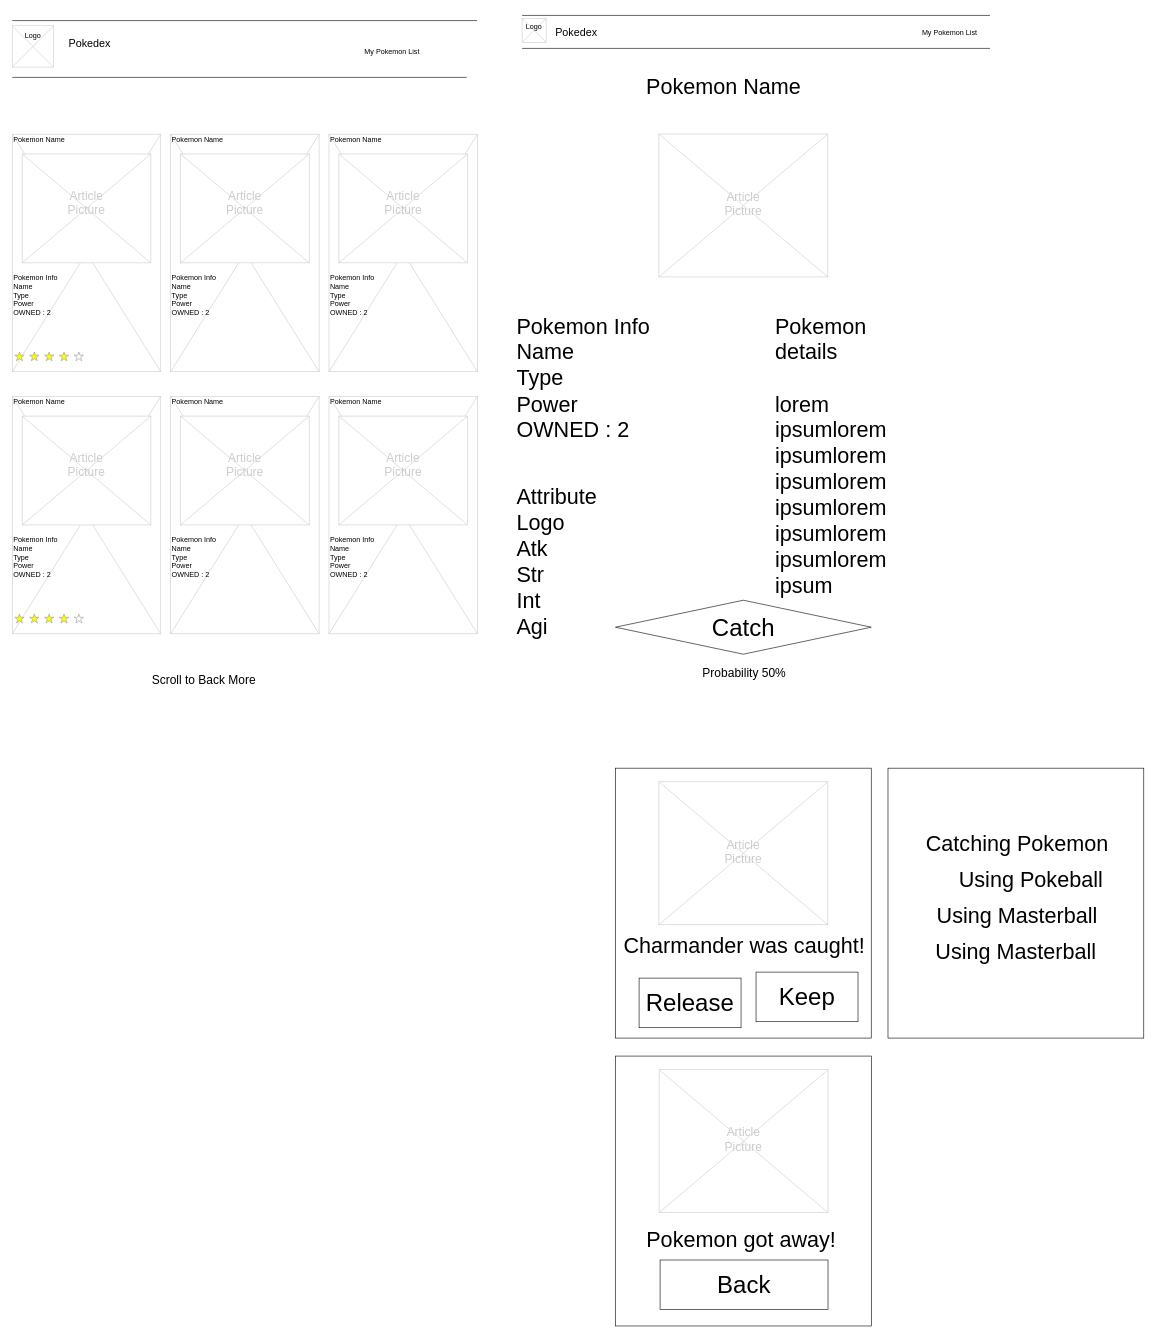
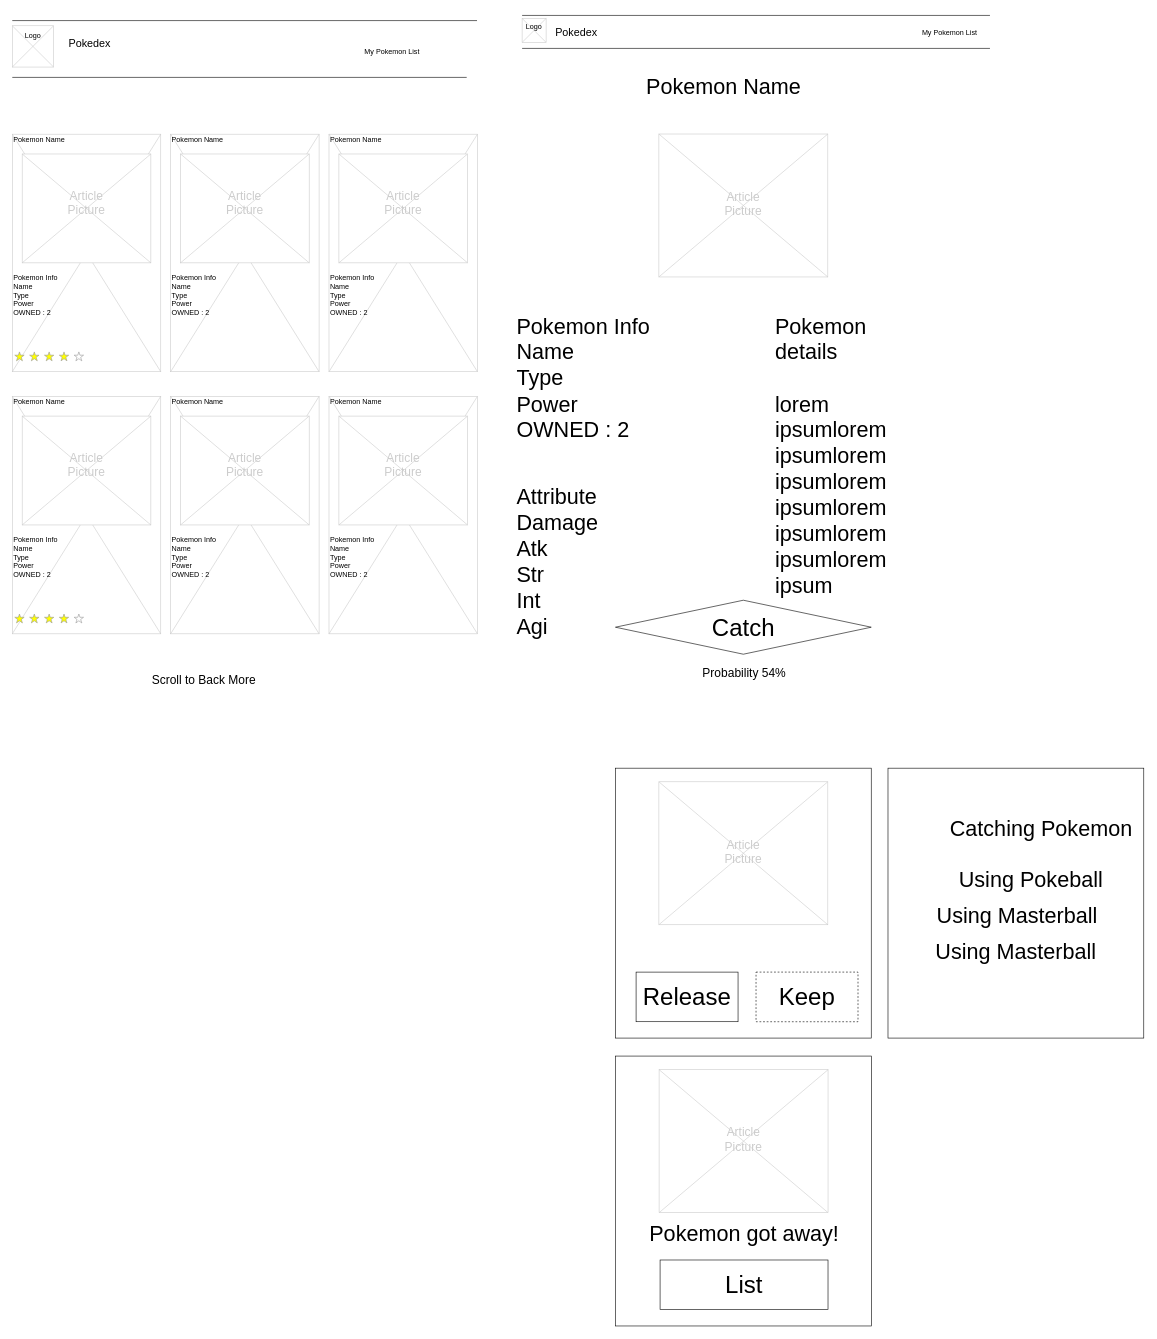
  <mxCell id="0" />
  <mxCell id="1" parent="0" />
  <mxCell id="2" value="Pokedex" style="text;spacingTop=-5;fontSize=18;fontStyle=0" parent="1" vertex="1"><mxGeometry x="923.54" y="40" width="230" height="20" as="geometry" /></mxCell>
  <mxCell id="3" value="" style="line;strokeWidth=1" parent="1" vertex="1"><mxGeometry x="870" y="75" width="780" height="10" as="geometry" /></mxCell>
  <mxCell id="4" value="" style="line;strokeWidth=1" parent="1" vertex="1"><mxGeometry x="870" width="780" height="10" as="geometry" y="20" /></mxCell>
  <mxCell id="5" value="My Pokemon List" style="text;spacingTop=-5;" parent="1" vertex="1"><mxGeometry x="1535" y="45" width="30" height="20" as="geometry" /></mxCell>
  <mxCell id="6" value="" style="verticalLabelPosition=bottom;verticalAlign=top;strokeWidth=1;shape=mxgraph.mockup.graphics.iconGrid;strokeColor=#CCCCCC;gridSize=1,1;" parent="1" vertex="1"><mxGeometry x="870" y="30" width="40" height="40" as="geometry" /></mxCell>
  <mxCell id="7" value="Logo" style="text;spacingTop=-5;align=center" parent="1" vertex="1"><mxGeometry x="870" y="35" width="40" height="40" as="geometry" /></mxCell>
  <mxCell id="8" value="" style="group" parent="1" vertex="1" connectable="0"><mxGeometry x="1098" y="210" width="281.66" height="260" as="geometry" /></mxCell>
  <mxCell id="9" value="" style="verticalLabelPosition=bottom;verticalAlign=top;strokeWidth=1;shape=mxgraph.mockup.graphics.iconGrid;strokeColor=#CCCCCC;gridSize=1,1;" parent="8" vertex="1"><mxGeometry x="1.285e-13" y="12.714" width="281.66" height="238.333" as="geometry" /></mxCell>
  <mxCell id="10" value="Article&#10;Picture" style="text;spacingTop=-5;align=center;verticalAlign=middle;fontSize=20;fontColor=#CCCCCC" parent="8" vertex="1"><mxGeometry width="281.66" height="260" as="geometry" /></mxCell>
  <mxCell id="11" value="Pokemon Info&#10;Name&#10;Type&#10;Power&#10;OWNED : 2" style="text;spacingTop=-5;whiteSpace=wrap;align=left;fontSize=36;" parent="1" vertex="1"><mxGeometry x="858.54" y="520" width="274.6" height="146.45" as="geometry" /></mxCell>
  <mxCell id="12" value="Pokemon details&#10;&#10;lorem ipsumlorem ipsumlorem ipsumlorem ipsumlorem ipsumlorem ipsumlorem ipsum" style="text;spacingTop=-5;whiteSpace=wrap;align=left;fontSize=36;" parent="1" vertex="1"><mxGeometry x="1290" y="520" width="240" height="146.45" as="geometry" /></mxCell>
- <mxCell id="13" value="Attribute&#10;Logo&#10;Atk&#10;Str&#10;Int&#10;Agi" style="text;spacingTop=-5;whiteSpace=wrap;align=left;fontSize=36;" parent="1" vertex="1"><mxGeometry x="858.54" y="804.45" width="360" height="146.45" as="geometry" /></mxCell>
+ <mxCell id="13" value="Attribute&#10;Damage&#10;Atk&#10;Str&#10;Int&#10;Agi" style="text;spacingTop=-5;whiteSpace=wrap;align=left;fontSize=36;" parent="1" vertex="1"><mxGeometry x="858.54" y="804.45" width="360" height="146.45" as="geometry" /></mxCell>
  <mxCell id="14" value="Pokemon Name" style="text;spacingTop=-5;whiteSpace=wrap;align=left;fontSize=36;" parent="1" vertex="1"><mxGeometry x="1075.4" y="120" width="360" height="146.45" as="geometry" /></mxCell>
  <mxCell id="15" value="" style="group" parent="1" vertex="1" connectable="0"><mxGeometry x="20" y="25" width="795.53" height="1145" as="geometry" /></mxCell>
  <mxCell id="16" value="Pokedex" style="text;spacingTop=-5;fontSize=18;fontStyle=0" parent="15" vertex="1"><mxGeometry x="92.186" y="34.436" width="396.017" height="34.436" as="geometry" /></mxCell>
  <mxCell id="17" value="" style="line;strokeWidth=1" parent="15" vertex="1"><mxGeometry y="94.699" width="757.598" height="17.218" as="geometry" /></mxCell>
  <mxCell id="18" value="" style="line;strokeWidth=1" parent="15" vertex="1"><mxGeometry width="774.816" height="17.218" as="geometry" /></mxCell>
  <mxCell id="19" value="My Pokemon List" style="text;spacingTop=-5;" parent="15" vertex="1"><mxGeometry x="585.417" y="51.654" width="51.654" height="34.436" as="geometry" /></mxCell>
  <mxCell id="20" value="" style="verticalLabelPosition=bottom;verticalAlign=top;strokeWidth=1;shape=mxgraph.mockup.graphics.iconGrid;strokeColor=#CCCCCC;gridSize=1,1;" parent="15" vertex="1"><mxGeometry y="17.218" width="68.873" height="68.872" as="geometry" /></mxCell>
  <mxCell id="21" value="Logo" style="text;spacingTop=-5;align=center" parent="15" vertex="1"><mxGeometry y="25.827" width="68.873" height="68.872" as="geometry" /></mxCell>
  <mxCell id="22" value="Scroll to Back More " style="text;html=1;align=center;verticalAlign=middle;resizable=0;points=[];autosize=1;strokeColor=none;fontSize=20;" parent="15" vertex="1"><mxGeometry x="224.197" y="1093.346" width="190" height="30" as="geometry" /></mxCell>
  <mxCell id="23" value="" style="group" parent="15" vertex="1" connectable="0"><mxGeometry y="198.008" width="775.53" height="396.015" as="geometry" /></mxCell>
  <mxCell id="24" value="" style="verticalLabelPosition=bottom;verticalAlign=top;strokeWidth=1;shape=mxgraph.mockup.graphics.iconGrid;strokeColor=#CCCCCC;gridSize=1,1;" parent="23" vertex="1"><mxGeometry width="247.51" height="396.015" as="geometry" /></mxCell>
  <mxCell id="25" value="Pokemon Name" style="text;spacingTop=-5;" parent="23" vertex="1"><mxGeometry width="49.502" height="33.001" as="geometry" /></mxCell>
  <mxCell id="26" value="Pokemon Info&#10;Name&#10;Type&#10;Power&#10;OWNED : 2" style="text;spacingTop=-5;whiteSpace=wrap;align=left" parent="23" vertex="1"><mxGeometry y="231.009" width="247.51" height="132.005" as="geometry" /></mxCell>
  <mxCell id="27" value="" style="verticalLabelPosition=bottom;verticalAlign=top;strokeWidth=1;shape=mxgraph.mockup.graphics.iconGrid;strokeColor=#CCCCCC;gridSize=1,1;" parent="23" vertex="1"><mxGeometry x="16.501" y="33.001" width="214.508" height="181.507" as="geometry" /></mxCell>
  <mxCell id="28" value="Article&#10;Picture" style="text;spacingTop=-5;align=center;verticalAlign=middle;fontSize=20;fontColor=#CCCCCC" parent="23" vertex="1"><mxGeometry x="16.501" y="16.501" width="214.508" height="198.008" as="geometry" /></mxCell>
  <mxCell id="29" value="" style="verticalLabelPosition=bottom;verticalAlign=top;strokeWidth=1;shape=mxgraph.mockup.misc.rating;strokeColor=#999999;fillColor=#ffff00;emptyFillColor=#ffffff;grade=4;ratingScale=5;ratingStyle=star;" parent="23" vertex="1"><mxGeometry x="4.125" y="363.014" width="127.88" height="16.501" as="geometry" /></mxCell>
  <mxCell id="30" value="" style="verticalLabelPosition=bottom;verticalAlign=top;strokeWidth=1;shape=mxgraph.mockup.graphics.iconGrid;strokeColor=#CCCCCC;gridSize=1,1;" parent="23" vertex="1"><mxGeometry x="264.01" width="247.51" height="396.015" as="geometry" /></mxCell>
  <mxCell id="31" value="Pokemon Name" style="text;spacingTop=-5;" parent="23" vertex="1"><mxGeometry x="264.01" width="49.502" height="33.001" as="geometry" /></mxCell>
  <mxCell id="32" value="Pokemon Info&#10;Name&#10;Type&#10;Power&#10;OWNED : 2" style="text;spacingTop=-5;whiteSpace=wrap;align=left" parent="23" vertex="1"><mxGeometry x="264.01" y="231.009" width="247.51" height="132.005" as="geometry" /></mxCell>
  <mxCell id="33" value="" style="verticalLabelPosition=bottom;verticalAlign=top;strokeWidth=1;shape=mxgraph.mockup.graphics.iconGrid;strokeColor=#CCCCCC;gridSize=1,1;" parent="23" vertex="1"><mxGeometry x="280.511" y="33.001" width="214.508" height="181.507" as="geometry" /></mxCell>
  <mxCell id="34" value="Article&#10;Picture" style="text;spacingTop=-5;align=center;verticalAlign=middle;fontSize=20;fontColor=#CCCCCC" parent="23" vertex="1"><mxGeometry x="280.511" y="16.501" width="214.508" height="198.008" as="geometry" /></mxCell>
  <mxCell id="35" value="" style="verticalLabelPosition=bottom;verticalAlign=top;strokeWidth=1;shape=mxgraph.mockup.graphics.iconGrid;strokeColor=#CCCCCC;gridSize=1,1;" parent="23" vertex="1"><mxGeometry x="528.02" width="247.51" height="396.015" as="geometry" /></mxCell>
  <mxCell id="36" value="Pokemon Name" style="text;spacingTop=-5;" parent="23" vertex="1"><mxGeometry x="528.02" width="49.502" height="33.001" as="geometry" /></mxCell>
  <mxCell id="37" value="Pokemon Info&#10;Name&#10;Type&#10;Power&#10;OWNED : 2" style="text;spacingTop=-5;whiteSpace=wrap;align=left" parent="23" vertex="1"><mxGeometry x="528.02" y="231.009" width="247.51" height="132.005" as="geometry" /></mxCell>
  <mxCell id="38" value="" style="verticalLabelPosition=bottom;verticalAlign=top;strokeWidth=1;shape=mxgraph.mockup.graphics.iconGrid;strokeColor=#CCCCCC;gridSize=1,1;" parent="23" vertex="1"><mxGeometry x="544.521" y="33.001" width="214.508" height="181.507" as="geometry" /></mxCell>
  <mxCell id="39" value="Article&#10;Picture" style="text;spacingTop=-5;align=center;verticalAlign=middle;fontSize=20;fontColor=#CCCCCC" parent="23" vertex="1"><mxGeometry x="544.521" y="16.501" width="214.508" height="198.008" as="geometry" /></mxCell>
  <mxCell id="40" value="" style="group" parent="15" vertex="1" connectable="0"><mxGeometry y="634.998" width="775.53" height="396.015" as="geometry" /></mxCell>
  <mxCell id="41" value="" style="verticalLabelPosition=bottom;verticalAlign=top;strokeWidth=1;shape=mxgraph.mockup.graphics.iconGrid;strokeColor=#CCCCCC;gridSize=1,1;" parent="40" vertex="1"><mxGeometry width="247.51" height="396.015" as="geometry" /></mxCell>
  <mxCell id="42" value="Pokemon Name" style="text;spacingTop=-5;" parent="40" vertex="1"><mxGeometry width="49.502" height="33.001" as="geometry" /></mxCell>
  <mxCell id="43" value="Pokemon Info&#10;Name&#10;Type&#10;Power&#10;OWNED : 2" style="text;spacingTop=-5;whiteSpace=wrap;align=left" parent="40" vertex="1"><mxGeometry y="231.009" width="247.51" height="132.005" as="geometry" /></mxCell>
  <mxCell id="44" value="" style="verticalLabelPosition=bottom;verticalAlign=top;strokeWidth=1;shape=mxgraph.mockup.graphics.iconGrid;strokeColor=#CCCCCC;gridSize=1,1;" parent="40" vertex="1"><mxGeometry x="16.501" y="33.001" width="214.508" height="181.507" as="geometry" /></mxCell>
  <mxCell id="45" value="Article&#10;Picture" style="text;spacingTop=-5;align=center;verticalAlign=middle;fontSize=20;fontColor=#CCCCCC" parent="40" vertex="1"><mxGeometry x="16.501" y="16.501" width="214.508" height="198.008" as="geometry" /></mxCell>
  <mxCell id="46" value="" style="verticalLabelPosition=bottom;verticalAlign=top;strokeWidth=1;shape=mxgraph.mockup.misc.rating;strokeColor=#999999;fillColor=#ffff00;emptyFillColor=#ffffff;grade=4;ratingScale=5;ratingStyle=star;" parent="40" vertex="1"><mxGeometry x="4.125" y="363.014" width="127.88" height="16.501" as="geometry" /></mxCell>
  <mxCell id="47" value="" style="verticalLabelPosition=bottom;verticalAlign=top;strokeWidth=1;shape=mxgraph.mockup.graphics.iconGrid;strokeColor=#CCCCCC;gridSize=1,1;" parent="40" vertex="1"><mxGeometry x="264.01" width="247.51" height="396.015" as="geometry" /></mxCell>
  <mxCell id="48" value="Pokemon Name" style="text;spacingTop=-5;" parent="40" vertex="1"><mxGeometry x="264.01" width="49.502" height="33.001" as="geometry" /></mxCell>
  <mxCell id="49" value="Pokemon Info&#10;Name&#10;Type&#10;Power&#10;OWNED : 2" style="text;spacingTop=-5;whiteSpace=wrap;align=left" parent="40" vertex="1"><mxGeometry x="264.01" y="231.009" width="247.51" height="132.005" as="geometry" /></mxCell>
  <mxCell id="50" value="" style="verticalLabelPosition=bottom;verticalAlign=top;strokeWidth=1;shape=mxgraph.mockup.graphics.iconGrid;strokeColor=#CCCCCC;gridSize=1,1;" parent="40" vertex="1"><mxGeometry x="280.511" y="33.001" width="214.508" height="181.507" as="geometry" /></mxCell>
  <mxCell id="51" value="Article&#10;Picture" style="text;spacingTop=-5;align=center;verticalAlign=middle;fontSize=20;fontColor=#CCCCCC" parent="40" vertex="1"><mxGeometry x="280.511" y="16.501" width="214.508" height="198.008" as="geometry" /></mxCell>
  <mxCell id="52" value="" style="verticalLabelPosition=bottom;verticalAlign=top;strokeWidth=1;shape=mxgraph.mockup.graphics.iconGrid;strokeColor=#CCCCCC;gridSize=1,1;" parent="40" vertex="1"><mxGeometry x="528.02" width="247.51" height="396.015" as="geometry" /></mxCell>
  <mxCell id="53" value="Pokemon Name" style="text;spacingTop=-5;" parent="40" vertex="1"><mxGeometry x="528.02" width="49.502" height="33.001" as="geometry" /></mxCell>
  <mxCell id="54" value="Pokemon Info&#10;Name&#10;Type&#10;Power&#10;OWNED : 2" style="text;spacingTop=-5;whiteSpace=wrap;align=left" parent="40" vertex="1"><mxGeometry x="528.02" y="231.009" width="247.51" height="132.005" as="geometry" /></mxCell>
  <mxCell id="55" value="" style="verticalLabelPosition=bottom;verticalAlign=top;strokeWidth=1;shape=mxgraph.mockup.graphics.iconGrid;strokeColor=#CCCCCC;gridSize=1,1;" parent="40" vertex="1"><mxGeometry x="544.521" y="33.001" width="214.508" height="181.507" as="geometry" /></mxCell>
  <mxCell id="56" value="Article&#10;Picture" style="text;spacingTop=-5;align=center;verticalAlign=middle;fontSize=20;fontColor=#CCCCCC" parent="40" vertex="1"><mxGeometry x="544.521" y="16.501" width="214.508" height="198.008" as="geometry" /></mxCell>
  <mxCell id="57" value="&lt;font style=&quot;font-size: 40px&quot;&gt;Catch&lt;/font&gt;" style="rhombus;whiteSpace=wrap;html=1;fontSize=20;" parent="1" vertex="1"><mxGeometry x="1025.6" y="1000" width="426.46" height="90" as="geometry" /></mxCell>
- <mxCell id="58" value="&lt;font style=&quot;font-size: 20px&quot;&gt;Probability 50%&lt;/font&gt;" style="text;html=1;align=center;verticalAlign=middle;resizable=0;points=[];autosize=1;strokeColor=none;fontSize=36;" parent="1" vertex="1"><mxGeometry x="1165" y="1090" width="150" height="50" as="geometry" /></mxCell>
+ <mxCell id="58" value="&lt;font style=&quot;font-size: 20px&quot;&gt;Probability 54%&lt;/font&gt;" style="text;html=1;align=center;verticalAlign=middle;resizable=0;points=[];autosize=1;strokeColor=none;fontSize=36;" parent="1" vertex="1"><mxGeometry x="1165" y="1090" width="150" height="50" as="geometry" /></mxCell>
  <mxCell id="59" value="&lt;span style=&quot;font-size: 40px&quot;&gt;&lt;br&gt;&lt;/span&gt;" style="rounded=0;whiteSpace=wrap;html=1;fontSize=20;" parent="1" vertex="1"><mxGeometry x="1025.6" y="1280" width="426.46" height="450" as="geometry" /></mxCell>
- <mxCell id="60" value="&lt;span style=&quot;font-size: 40px&quot;&gt;Keep&lt;/span&gt;" style="rounded=0;whiteSpace=wrap;html=1;fontSize=20;" parent="1" vertex="1"><mxGeometry x="1260" y="1620" width="170" height="82.74" as="geometry" /></mxCell>
- <mxCell id="61" value="&lt;span style=&quot;font-size: 40px&quot;&gt;Release&lt;/span&gt;" style="rounded=0;whiteSpace=wrap;html=1;fontSize=20;" parent="1" vertex="1"><mxGeometry x="1065" y="1630" width="170" height="82.74" as="geometry" /></mxCell>
- <mxCell id="62" value="Charmander was caught!" style="text;html=1;align=center;verticalAlign=middle;resizable=0;points=[];autosize=1;strokeColor=none;fontSize=36;" parent="1" vertex="1"><mxGeometry x="1030" y="1550" width="420" height="50" as="geometry" /></mxCell>
+ <mxCell id="60" value="&lt;span style=&quot;font-size: 40px&quot;&gt;Keep&lt;/span&gt;" style="rounded=0;whiteSpace=wrap;html=1;fontSize=20;dashed=1;" parent="1" vertex="1"><mxGeometry x="1260" y="1620" width="170" height="82.74" as="geometry" /></mxCell>
+ <mxCell id="61" value="&lt;span style=&quot;font-size: 40px&quot;&gt;Release&lt;/span&gt;" style="rounded=0;whiteSpace=wrap;html=1;fontSize=20;" parent="1" vertex="1"><mxGeometry x="1060" y="1620" width="170" height="82.74" as="geometry" /></mxCell>
  <mxCell id="63" value="" style="group" parent="1" vertex="1" connectable="0"><mxGeometry x="1098" y="1290" width="281.66" height="260" as="geometry" /></mxCell>
  <mxCell id="64" value="" style="verticalLabelPosition=bottom;verticalAlign=top;strokeWidth=1;shape=mxgraph.mockup.graphics.iconGrid;strokeColor=#CCCCCC;gridSize=1,1;" parent="63" vertex="1"><mxGeometry x="1.285e-13" y="12.714" width="281.66" height="238.333" as="geometry" /></mxCell>
  <mxCell id="65" value="Article&#10;Picture" style="text;spacingTop=-5;align=center;verticalAlign=middle;fontSize=20;fontColor=#CCCCCC" parent="63" vertex="1"><mxGeometry width="281.66" height="260" as="geometry" /></mxCell>
  <mxCell id="66" value="&lt;span style=&quot;font-size: 40px&quot;&gt;&lt;br&gt;&lt;/span&gt;" style="rounded=0;whiteSpace=wrap;html=1;fontSize=20;" parent="1" vertex="1"><mxGeometry x="1026" y="1760" width="426.46" height="450" as="geometry" /></mxCell>
- <mxCell id="67" value="&lt;span style=&quot;font-size: 40px&quot;&gt;Back&lt;/span&gt;" style="rounded=0;whiteSpace=wrap;html=1;fontSize=20;" parent="1" vertex="1"><mxGeometry x="1100" y="2100" width="280" height="82.74" as="geometry" /></mxCell>
- <mxCell id="68" value="Pokemon got away!" style="text;html=1;align=center;verticalAlign=middle;resizable=0;points=[];autosize=1;strokeColor=none;fontSize=36;" parent="1" vertex="1"><mxGeometry x="1070.4" y="2040" width="330" height="50" as="geometry" /></mxCell>
+ <mxCell id="67" value="&lt;span style=&quot;font-size: 40px&quot;&gt;List&lt;/span&gt;" style="rounded=0;whiteSpace=wrap;html=1;fontSize=20;" parent="1" vertex="1"><mxGeometry x="1100" y="2100" width="280" height="82.74" as="geometry" /></mxCell>
+ <mxCell id="68" value="Pokemon got away!" style="text;html=1;align=center;verticalAlign=middle;resizable=0;points=[];autosize=1;strokeColor=none;fontSize=36;" parent="1" vertex="1"><mxGeometry x="1075.4" y="2030" width="330" height="50" as="geometry" /></mxCell>
  <mxCell id="69" value="" style="group" parent="1" vertex="1" connectable="0"><mxGeometry x="1098.4" y="1770" width="281.66" height="260" as="geometry" /></mxCell>
  <mxCell id="70" value="" style="verticalLabelPosition=bottom;verticalAlign=top;strokeWidth=1;shape=mxgraph.mockup.graphics.iconGrid;strokeColor=#CCCCCC;gridSize=1,1;" parent="69" vertex="1"><mxGeometry x="1.285e-13" y="12.714" width="281.66" height="238.333" as="geometry" /></mxCell>
  <mxCell id="71" value="Article&#10;Picture" style="text;spacingTop=-5;align=center;verticalAlign=middle;fontSize=20;fontColor=#CCCCCC" parent="69" vertex="1"><mxGeometry width="281.66" height="260" as="geometry" /></mxCell>
  <mxCell id="72" value="&lt;span style=&quot;font-size: 40px&quot;&gt;&lt;br&gt;&lt;/span&gt;" style="rounded=0;whiteSpace=wrap;html=1;fontSize=20;" parent="1" vertex="1"><mxGeometry x="1480" y="1280" width="426.46" height="450" as="geometry" /></mxCell>
- <mxCell id="73" value="Catching Pokemon" style="text;html=1;align=center;verticalAlign=middle;resizable=0;points=[];autosize=1;strokeColor=none;fontSize=36;" parent="1" vertex="1"><mxGeometry x="1535" y="1380" width="320" height="50" as="geometry" /></mxCell>
+ <mxCell id="73" value="Catching Pokemon" style="text;html=1;align=center;verticalAlign=middle;resizable=0;points=[];autosize=1;strokeColor=none;fontSize=36;" parent="1" vertex="1"><mxGeometry x="1575" y="1355" width="320" height="50" as="geometry" /></mxCell>
  <mxCell id="74" value="Using Pokeball" style="text;html=1;align=center;verticalAlign=middle;resizable=0;points=[];autosize=1;strokeColor=none;fontSize=36;" parent="1" vertex="1"><mxGeometry x="1588.23" y="1440" width="260" height="50" as="geometry" /></mxCell>
  <mxCell id="75" value="Using Masterball" style="text;html=1;align=center;verticalAlign=middle;resizable=0;points=[];autosize=1;strokeColor=none;fontSize=36;" parent="1" vertex="1"><mxGeometry x="1555" y="1500" width="280" height="50" as="geometry" /></mxCell>
  <mxCell id="76" value="Using Masterball" style="text;html=1;align=center;verticalAlign=middle;resizable=0;points=[];autosize=1;strokeColor=none;fontSize=36;" parent="1" vertex="1"><mxGeometry x="1553.23" y="1560" width="280" height="50" as="geometry" /></mxCell>
